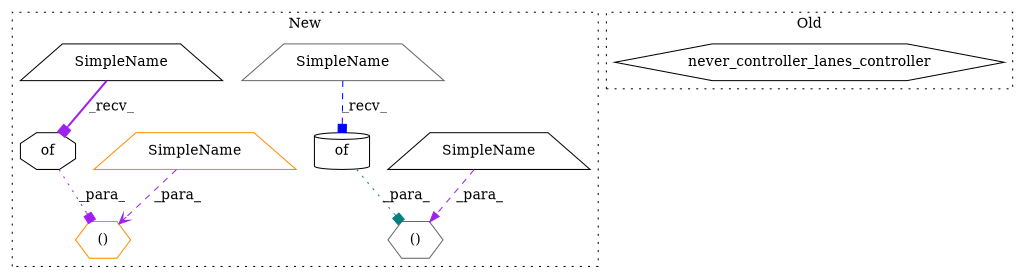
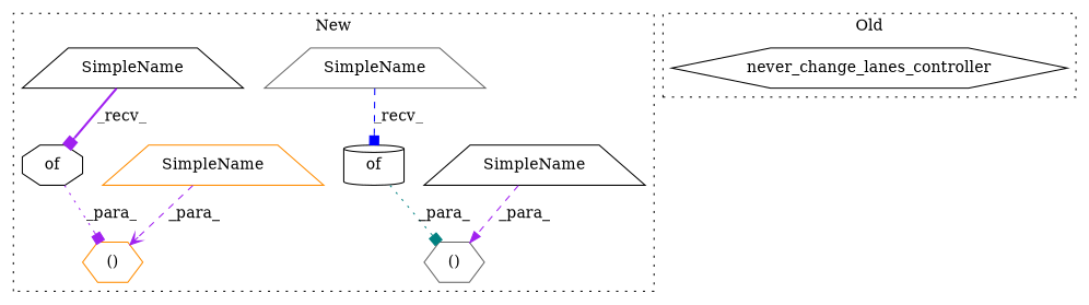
  digraph {
    node [a=42 l=38 s=1032 shape=trapezium color=black]
    edge [color=purple style=dashed arrowhead=box]
    n1 [a=106 label="()" shape=hexagon color=darkorange]
    n2 [a=32 l=4 label=of s=1066 shape=octagon]
    n3 [a=32 l=4 label=of s=1225 shape=cylinder]
    n4 [a=106 label="()" s=1191 shape=hexagon color=gray40]
    n5 [l=17 label=SimpleName color=darkorange]
    n6 [l=17 label=SimpleName s=1191]
    n7 [l=3 label=SimpleName s=1221 color=gray40]
    n8 [l=3 label=SimpleName s=1062]
-   n9 [a=32 l=31 label=never_controller_lanes_controller s=1013 shape=hexagon]
+   n9 [a=32 l=31 label=never_change_lanes_controller s=1013 shape=hexagon]
    subgraph cluster_1 {
      label=New
      style=dotted
      n1
      n2
      n3
      n4
      n5
      n6
      n7
      n8
    }
    subgraph cluster_2 {
      label=Old
      style=dotted
      n9
    }
    n2 -> n1 [label=_para_ style=dotted]
    n3 -> n4 [label=_para_ color=teal style=dotted]
    n5 -> n1 [label=_para_ arrowhead=vee]
    n6 -> n4 [label=_para_ arrowhead=normal]
    n7 -> n3 [label=_recv_ color=blue]
    n8 -> n2 [label=_recv_ style=bold]
  }
